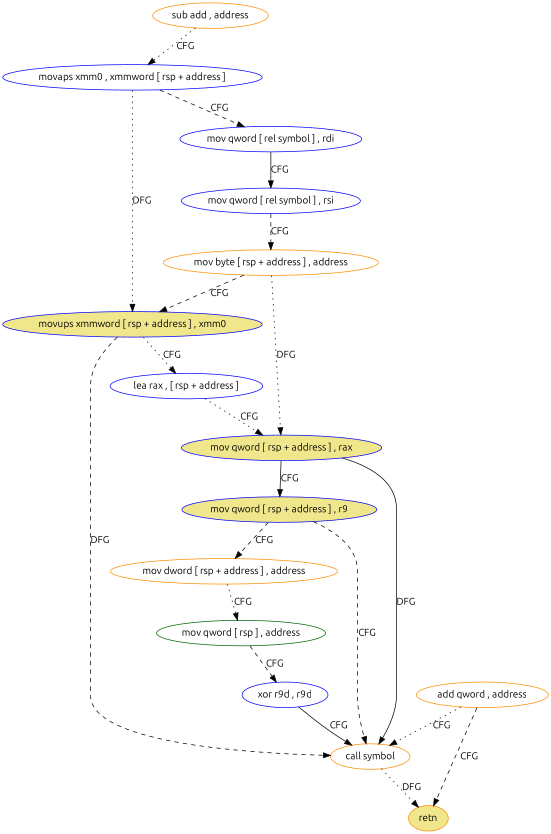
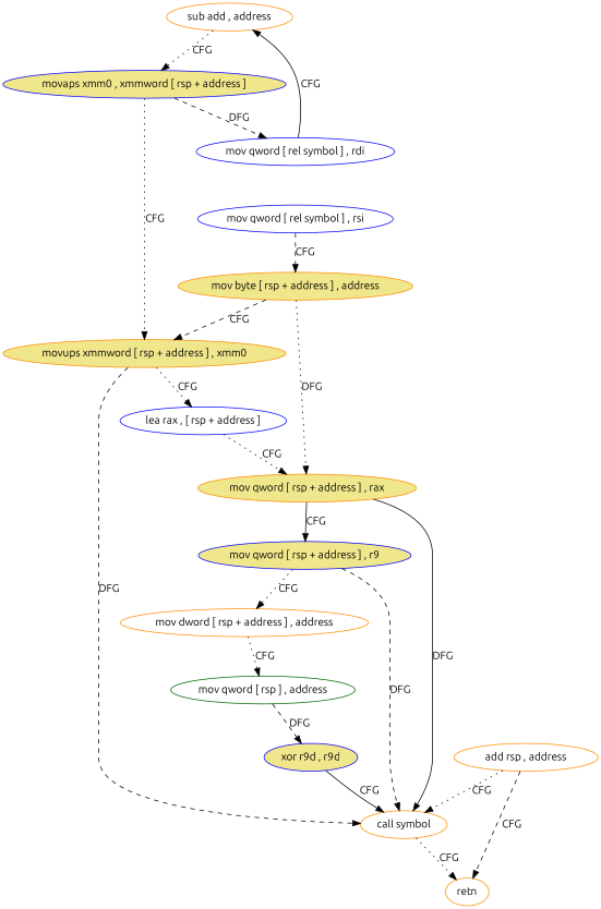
  digraph {
    fontname=Ubuntu
    node [color=darkorange fillcolor=white fontname=Ubuntu style=filled]
    edge [fontname=Ubuntu style=dotted]
    n1 [label="sub add , address"]
-   n2 [color=blue label="movaps xmm0 , xmmword [ rsp + address ]"]
+   n2 [color=blue fillcolor=khaki label="movaps xmm0 , xmmword [ rsp + address ]"]
    n3 [color=blue label="mov qword [ rel symbol ] , rdi"]
-   n4 [color=blue fillcolor=khaki label="movups xmmword [ rsp + address ] , xmm0"]
+   n4 [fillcolor=khaki label="movups xmmword [ rsp + address ] , xmm0"]
    n5 [color=blue label="mov qword [ rel symbol ] , rsi"]
    n6 [color=blue label="lea rax , [ rsp + address ]"]
    n7 [label="call symbol"]
-   n8 [label="mov byte [ rsp + address ] , address"]
-   n9 [color=blue fillcolor=khaki label="mov qword [ rsp + address ] , rax"]
+   n8 [fillcolor=khaki label="mov byte [ rsp + address ] , address"]
+   n9 [fillcolor=khaki label="mov qword [ rsp + address ] , rax"]
    n10 [color=blue fillcolor=khaki label="mov qword [ rsp + address ] , r9"]
-   n11 [fillcolor=khaki label=retn]
+   n11 [label=retn]
    n12 [label="mov dword [ rsp + address ] , address"]
    n13 [color=darkgreen label="mov qword [ rsp ] , address"]
-   n14 [color=blue label="xor r9d , r9d"]
-   n15 [label="add qword , address"]
+   n14 [color=blue fillcolor=khaki label="xor r9d , r9d"]
+   n15 [label="add rsp , address"]
    n1 -> n2 [label=CFG]
-   n2 -> n3 [label=CFG style=dashed]
-   n2 -> n4 [label=DFG]
-   n3 -> n5 [label=CFG style=solid]
+   n2 -> n3 [label=DFG style=dashed]
+   n2 -> n4 [label=CFG]
+   n3 -> n1 [label=CFG style=solid]
    n4 -> n6 [label=CFG]
    n4 -> n7 [label=DFG style=dashed]
    n5 -> n8 [label=CFG style=dashed]
    n6 -> n9 [label=CFG]
-   n7 -> n11 [label=DFG]
+   n7 -> n11 [label=CFG]
    n8 -> n4 [label=CFG style=dashed]
    n8 -> n9 [label=DFG]
    n9 -> n7 [label=DFG style=solid]
    n9 -> n10 [label=CFG style=solid]
-   n10 -> n7 [label=CFG style=dashed]
-   n10 -> n12 [label=CFG style=dashed]
+   n10 -> n7 [label=DFG style=dashed]
+   n10 -> n12 [label=CFG]
    n12 -> n13 [label=CFG]
-   n13 -> n14 [label=CFG style=dashed]
+   n13 -> n14 [label=DFG style=dashed]
    n14 -> n7 [label=CFG style=solid]
    n15 -> n7 [label=CFG]
    n15 -> n11 [label=CFG style=dashed]
  }
